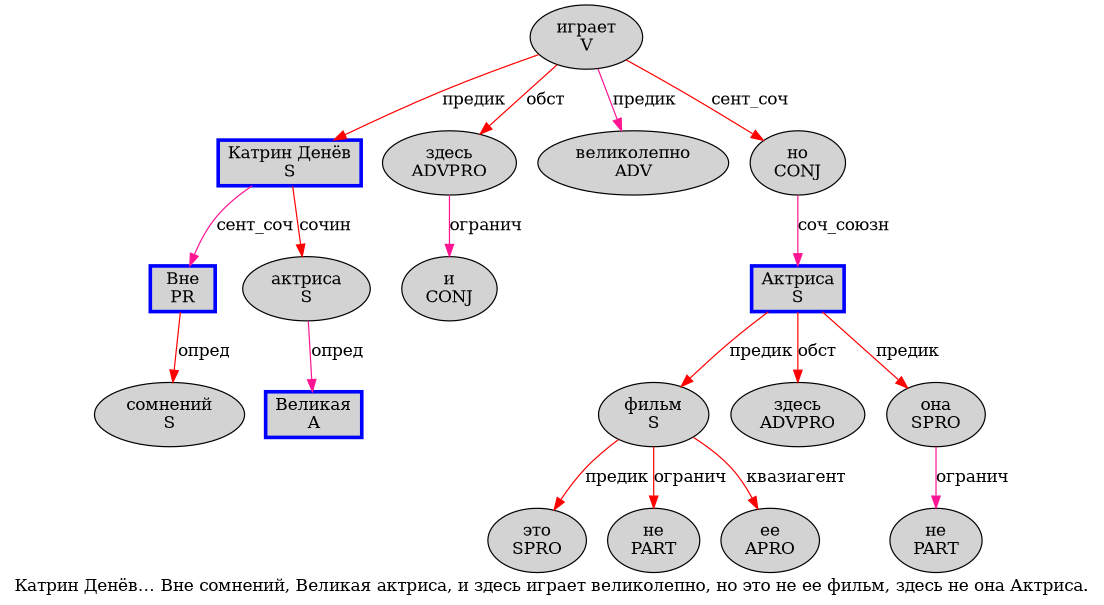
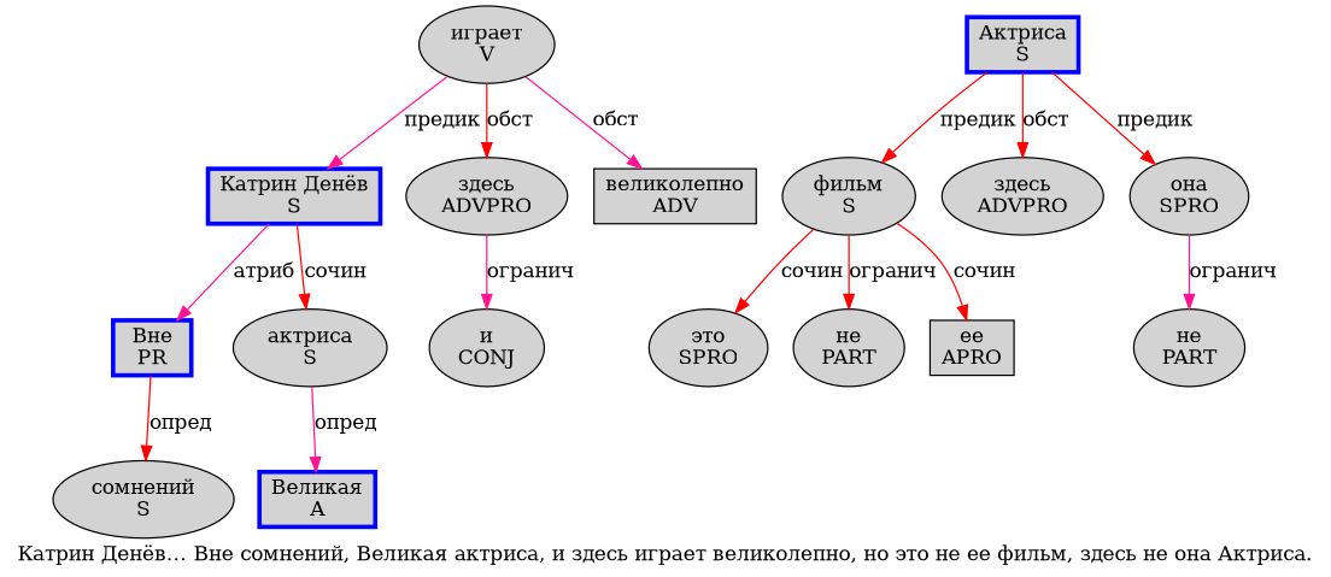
  digraph {
    label="Катрин Денёв… Вне сомнений, Великая актриса, и здесь играет великолепно, но это не ее фильм, здесь не она Актриса."
    node [fillcolor=lightgray penwidth=1 shape=ellipse style=filled]
    edge [color=red]
    n1 [color=blue label="Катрин Денёв\nS" penwidth=3 shape=box]
    n2 [color=blue label="Вне\nPR" penwidth=3 shape=box]
    n3 [label="актриса\nS"]
    n4 [label="сомнений\nS"]
    n5 [color=blue label="Великая\nA" penwidth=3 shape=box]
    n6 [label="и\nCONJ"]
    n7 [label="здесь\nADVPRO"]
    n8 [label="играет\nV"]
-   n9 [label="великолепно\nADV"]
-   n10 [label="но\nCONJ"]
+   n9 [label="великолепно\nADV" shape=box]
    n11 [color=blue label="Актриса\nS" penwidth=3 shape=box]
    n12 [label="фильм\nS"]
    n13 [label="здесь\nADVPRO"]
    n14 [label="она\nSPRO"]
    n15 [label="это\nSPRO"]
    n16 [label="не\nPART"]
-   n17 [label="ее\nAPRO"]
+   n17 [label="ее\nAPRO" shape=box]
    n18 [label="не\nPART"]
-   n1 -> n2 [color=deeppink label="сент_соч"]
+   n1 -> n2 [color=deeppink label="атриб"]
    n1 -> n3 [label="сочин"]
    n2 -> n4 [label="опред"]
    n3 -> n5 [color=deeppink label="опред"]
    n7 -> n6 [color=deeppink label="огранич"]
-   n8 -> n1 [label="предик"]
+   n8 -> n1 [color=deeppink label="предик"]
    n8 -> n7 [label="обст"]
-   n8 -> n9 [color=deeppink label="предик"]
-   n8 -> n10 [label="сент_соч"]
-   n10 -> n11 [color=deeppink label="соч_союзн"]
+   n8 -> n9 [color=deeppink label="обст"]
    n11 -> n12 [label="предик"]
    n11 -> n13 [label="обст"]
    n11 -> n14 [label="предик"]
-   n12 -> n15 [label="предик"]
+   n12 -> n15 [label="сочин"]
    n12 -> n16 [label="огранич"]
-   n12 -> n17 [label="квазиагент"]
+   n12 -> n17 [label="сочин"]
    n14 -> n18 [color=deeppink label="огранич"]
  }
